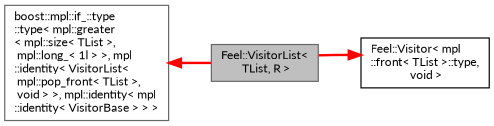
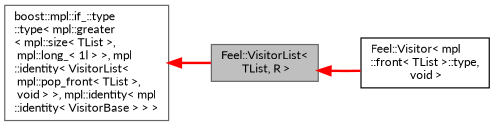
  digraph {
    rankdir=LR
    fontname=Lato
    node [color=gray40 fillcolor=white fontname=Lato fontsize=10 shape=record style=filled]
    edge [color=red dir=back fontname=Lato fontsize=10 labelfontname=Helvetica labelfontsize=10 style=bold]
    n1 [fillcolor=grey75 fontcolor=black height=0.2 label="Feel::VisitorList\<\l TList, R \>" width=0.4]
    n2 [color=black height=0.2 label="Feel::Visitor\< mpl\l::front\< TList \>::type,\l void \>" width=0.4]
    n3 [height=0.2 label="boost::mpl::if_::type\l::type\< mpl::greater\l\< mpl::size\< TList \>,\l mpl::long_\< 1l \> \>, mpl\l::identity\< VisitorList\<\l mpl::pop_front\< TList \>,\l void \> \>, mpl::identity\< mpl\l::identity\< VisitorBase \> \> \>" width=0.4]
-   n2 -> n1
+   n1 -> n2
    n3 -> n1
  }
